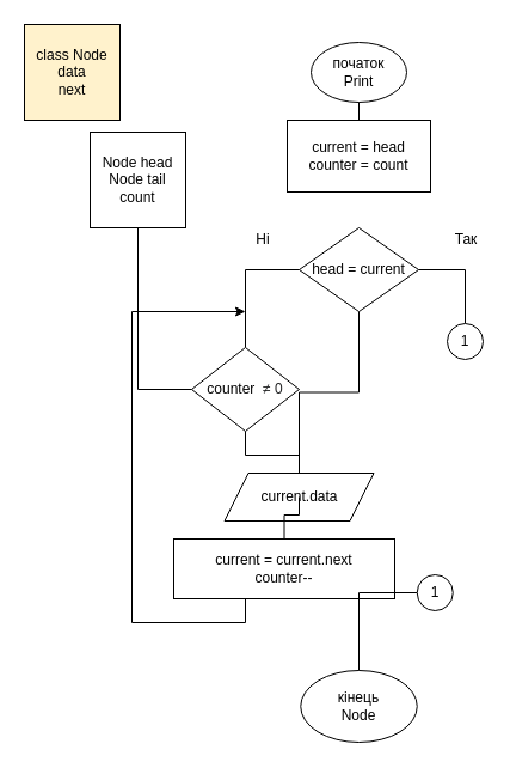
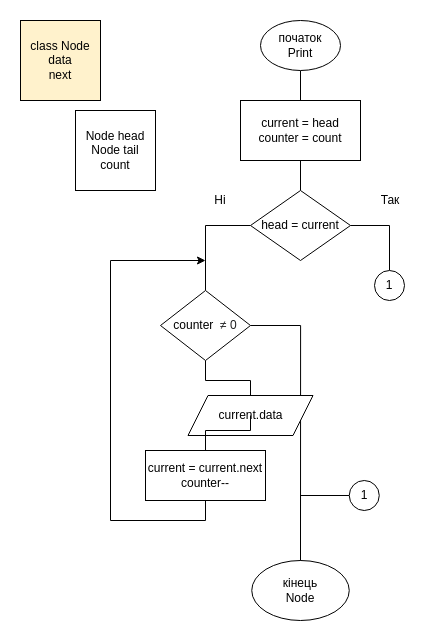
  <mxCell id="0" />
  <mxCell id="1" parent="0" />
  <mxCell id="2" value="class Node&lt;br&gt;data&lt;br&gt;next" style="whiteSpace=wrap;html=1;aspect=fixed;fillColor=#fff2cc;" vertex="1" parent="1"><mxGeometry x="20" y="20" width="80" height="80" as="geometry" /></mxCell>
  <mxCell id="3" value="Node head&lt;br&gt;Node tail&lt;br&gt;count" style="whiteSpace=wrap;html=1;aspect=fixed;" vertex="1" parent="1"><mxGeometry x="75" y="110" width="80" height="80" as="geometry" /></mxCell>
  <mxCell id="4" value="" style="edgeStyle=orthogonalEdgeStyle;rounded=0;orthogonalLoop=1;jettySize=auto;html=1;endArrow=none;endFill=0;" edge="1" parent="1" source="5" target="6"><mxGeometry relative="1" as="geometry" /></mxCell>
- <mxCell id="5" value="початок&lt;br&gt;Print" style="ellipse;whiteSpace=wrap;html=1;" vertex="1" parent="1"><mxGeometry x="260" y="35" width="80" height="50" as="geometry" /></mxCell>
+ <mxCell id="5" value="початок&lt;br&gt;Print" style="ellipse;whiteSpace=wrap;html=1;" vertex="1" parent="1"><mxGeometry x="260" y="20" width="80" height="50" as="geometry" /></mxCell>
  <mxCell id="6" value="current = head&lt;br&gt;counter = count" style="whiteSpace=wrap;html=1;" vertex="1" parent="1"><mxGeometry x="240" y="100" width="120" height="60" as="geometry" /></mxCell>
  <mxCell id="7" style="edgeStyle=orthogonalEdgeStyle;rounded=0;orthogonalLoop=1;jettySize=auto;html=1;entryX=0.5;entryY=0;entryDx=0;entryDy=0;endArrow=none;endFill=0;" edge="1" parent="1" source="10" target="12"><mxGeometry relative="1" as="geometry" /></mxCell>
  <mxCell id="8" style="edgeStyle=orthogonalEdgeStyle;rounded=0;orthogonalLoop=1;jettySize=auto;html=1;entryX=0.5;entryY=0;entryDx=0;entryDy=0;endArrow=none;endFill=0;exitX=0;exitY=0.5;exitDx=0;exitDy=0;" edge="1" parent="1" source="10" target="16"><mxGeometry relative="1" as="geometry" /></mxCell>
- <mxCell id="9" value="" style="edgeStyle=orthogonalEdgeStyle;rounded=0;orthogonalLoop=1;jettySize=auto;html=1;endArrow=none;endFill=0;" edge="1" parent="1" source="10" target="17"><mxGeometry relative="1" as="geometry" /></mxCell>
+ <mxCell id="9" value="" style="edgeStyle=orthogonalEdgeStyle;rounded=0;orthogonalLoop=1;jettySize=auto;html=1;endArrow=none;endFill=0;" edge="1" parent="1" source="10" target="6"><mxGeometry relative="1" as="geometry" /></mxCell>
  <mxCell id="10" value="head = current" style="rhombus;whiteSpace=wrap;html=1;" vertex="1" parent="1"><mxGeometry x="250" y="190" width="100" height="70" as="geometry" /></mxCell>
  <mxCell id="11" value="Так" style="text;html=1;strokeColor=none;fillColor=none;align=center;verticalAlign=middle;whiteSpace=wrap;rounded=0;" vertex="1" parent="1"><mxGeometry x="370" y="190" width="40" height="20" as="geometry" /></mxCell>
  <mxCell id="12" value="1" style="ellipse;whiteSpace=wrap;html=1;aspect=fixed;" vertex="1" parent="1"><mxGeometry x="374" y="270" width="30" height="30" as="geometry" /></mxCell>
  <mxCell id="13" value="Ні" style="text;html=1;strokeColor=none;fillColor=none;align=center;verticalAlign=middle;whiteSpace=wrap;rounded=0;" vertex="1" parent="1"><mxGeometry x="200" y="190" width="40" height="20" as="geometry" /></mxCell>
  <mxCell id="14" value="" style="edgeStyle=orthogonalEdgeStyle;rounded=0;orthogonalLoop=1;jettySize=auto;html=1;endArrow=none;endFill=0;" edge="1" parent="1" source="16" target="17"><mxGeometry relative="1" as="geometry" /></mxCell>
- <mxCell id="15" style="edgeStyle=orthogonalEdgeStyle;rounded=0;orthogonalLoop=1;jettySize=auto;html=1;endArrow=none;endFill=0;" edge="1" parent="1" source="16" target="3"><mxGeometry relative="1" as="geometry"><mxPoint x="300" y="590" as="targetPoint" /></mxGeometry></mxCell>
+ <mxCell id="15" style="edgeStyle=orthogonalEdgeStyle;rounded=0;orthogonalLoop=1;jettySize=auto;html=1;endArrow=none;endFill=0;" edge="1" parent="1" source="16" target="21"><mxGeometry relative="1" as="geometry"><mxPoint x="300" y="590" as="targetPoint" /></mxGeometry></mxCell>
  <mxCell id="16" value="counter&amp;nbsp;&amp;nbsp;&lt;span style=&quot;color: rgb(32 , 33 , 34)&quot;&gt;&lt;font style=&quot;font-size: 12px&quot;&gt;≠ 0&lt;/font&gt;&lt;/span&gt;" style="rhombus;whiteSpace=wrap;html=1;" vertex="1" parent="1"><mxGeometry x="160" y="290" width="90" height="70" as="geometry" /></mxCell>
  <mxCell id="17" value="current.data" style="shape=parallelogram;perimeter=parallelogramPerimeter;whiteSpace=wrap;html=1;fixedSize=1;" vertex="1" parent="1"><mxGeometry x="187.5" y="395" width="125" height="40" as="geometry" /></mxCell>
  <mxCell id="18" value="" style="edgeStyle=orthogonalEdgeStyle;rounded=0;orthogonalLoop=1;jettySize=auto;html=1;endArrow=none;endFill=0;" edge="1" parent="1" source="20" target="17"><mxGeometry relative="1" as="geometry" /></mxCell>
  <mxCell id="19" style="edgeStyle=orthogonalEdgeStyle;rounded=0;orthogonalLoop=1;jettySize=auto;html=1;endArrow=classic;endFill=1;exitX=0.5;exitY=1;exitDx=0;exitDy=0;" edge="1" parent="1" source="20"><mxGeometry relative="1" as="geometry"><mxPoint x="205" y="260" as="targetPoint" /><Array as="points"><mxPoint x="205" y="520" /><mxPoint x="110" y="520" /><mxPoint x="110" y="260" /></Array></mxGeometry></mxCell>
- <mxCell id="20" value="current = current.next&lt;br&gt;counter--" style="rounded=0;whiteSpace=wrap;html=1;" vertex="1" parent="1"><mxGeometry x="145" y="450" width="185" height="50" as="geometry" /></mxCell>
+ <mxCell id="20" value="current = current.next&lt;br&gt;counter--" style="rounded=0;whiteSpace=wrap;html=1;" vertex="1" parent="1"><mxGeometry x="145" y="450" width="120" height="50" as="geometry" /></mxCell>
  <mxCell id="21" value="кінець&lt;br&gt;Node" style="ellipse;whiteSpace=wrap;html=1;" vertex="1" parent="1"><mxGeometry x="251.25" y="560" width="97.5" height="60" as="geometry" /></mxCell>
  <mxCell id="22" value="" style="edgeStyle=orthogonalEdgeStyle;rounded=0;orthogonalLoop=1;jettySize=auto;html=1;endArrow=none;endFill=0;entryX=0.5;entryY=0;entryDx=0;entryDy=0;" edge="1" parent="1" source="23" target="21"><mxGeometry relative="1" as="geometry"><Array as="points"><mxPoint x="300" y="495" /></Array></mxGeometry></mxCell>
  <mxCell id="23" value="1" style="ellipse;whiteSpace=wrap;html=1;aspect=fixed;" vertex="1" parent="1"><mxGeometry x="348.75" y="480" width="30" height="30" as="geometry" /></mxCell>
